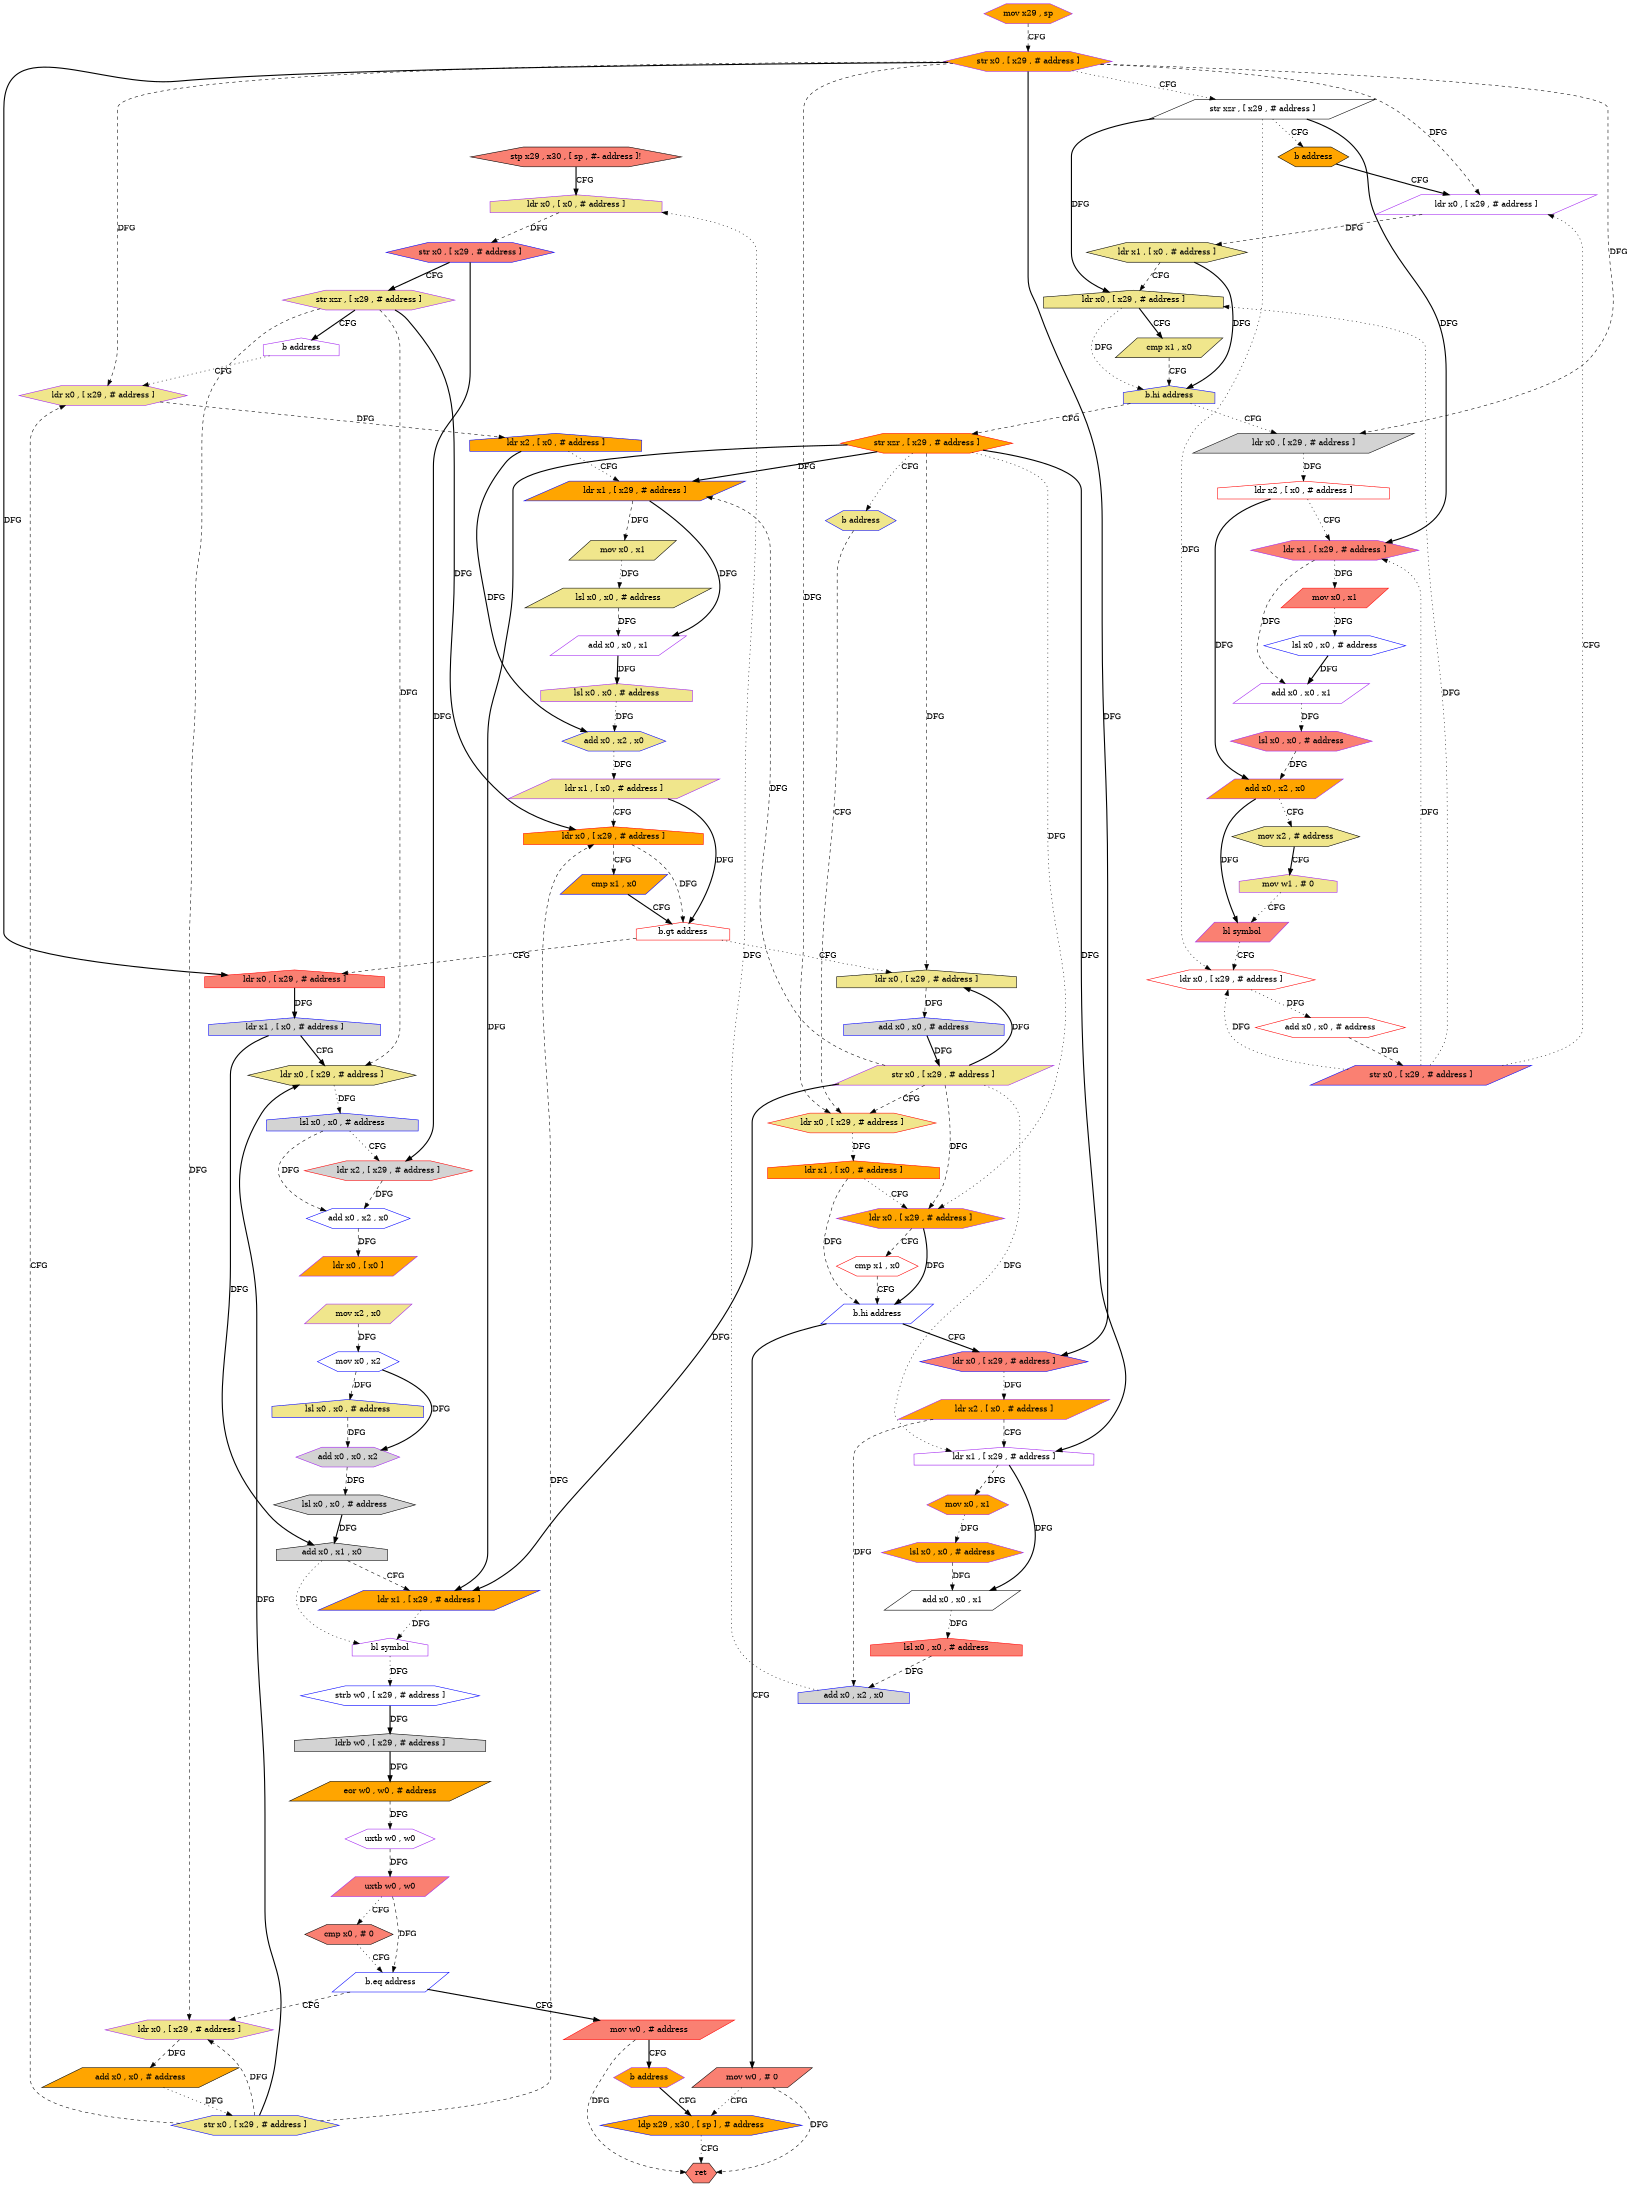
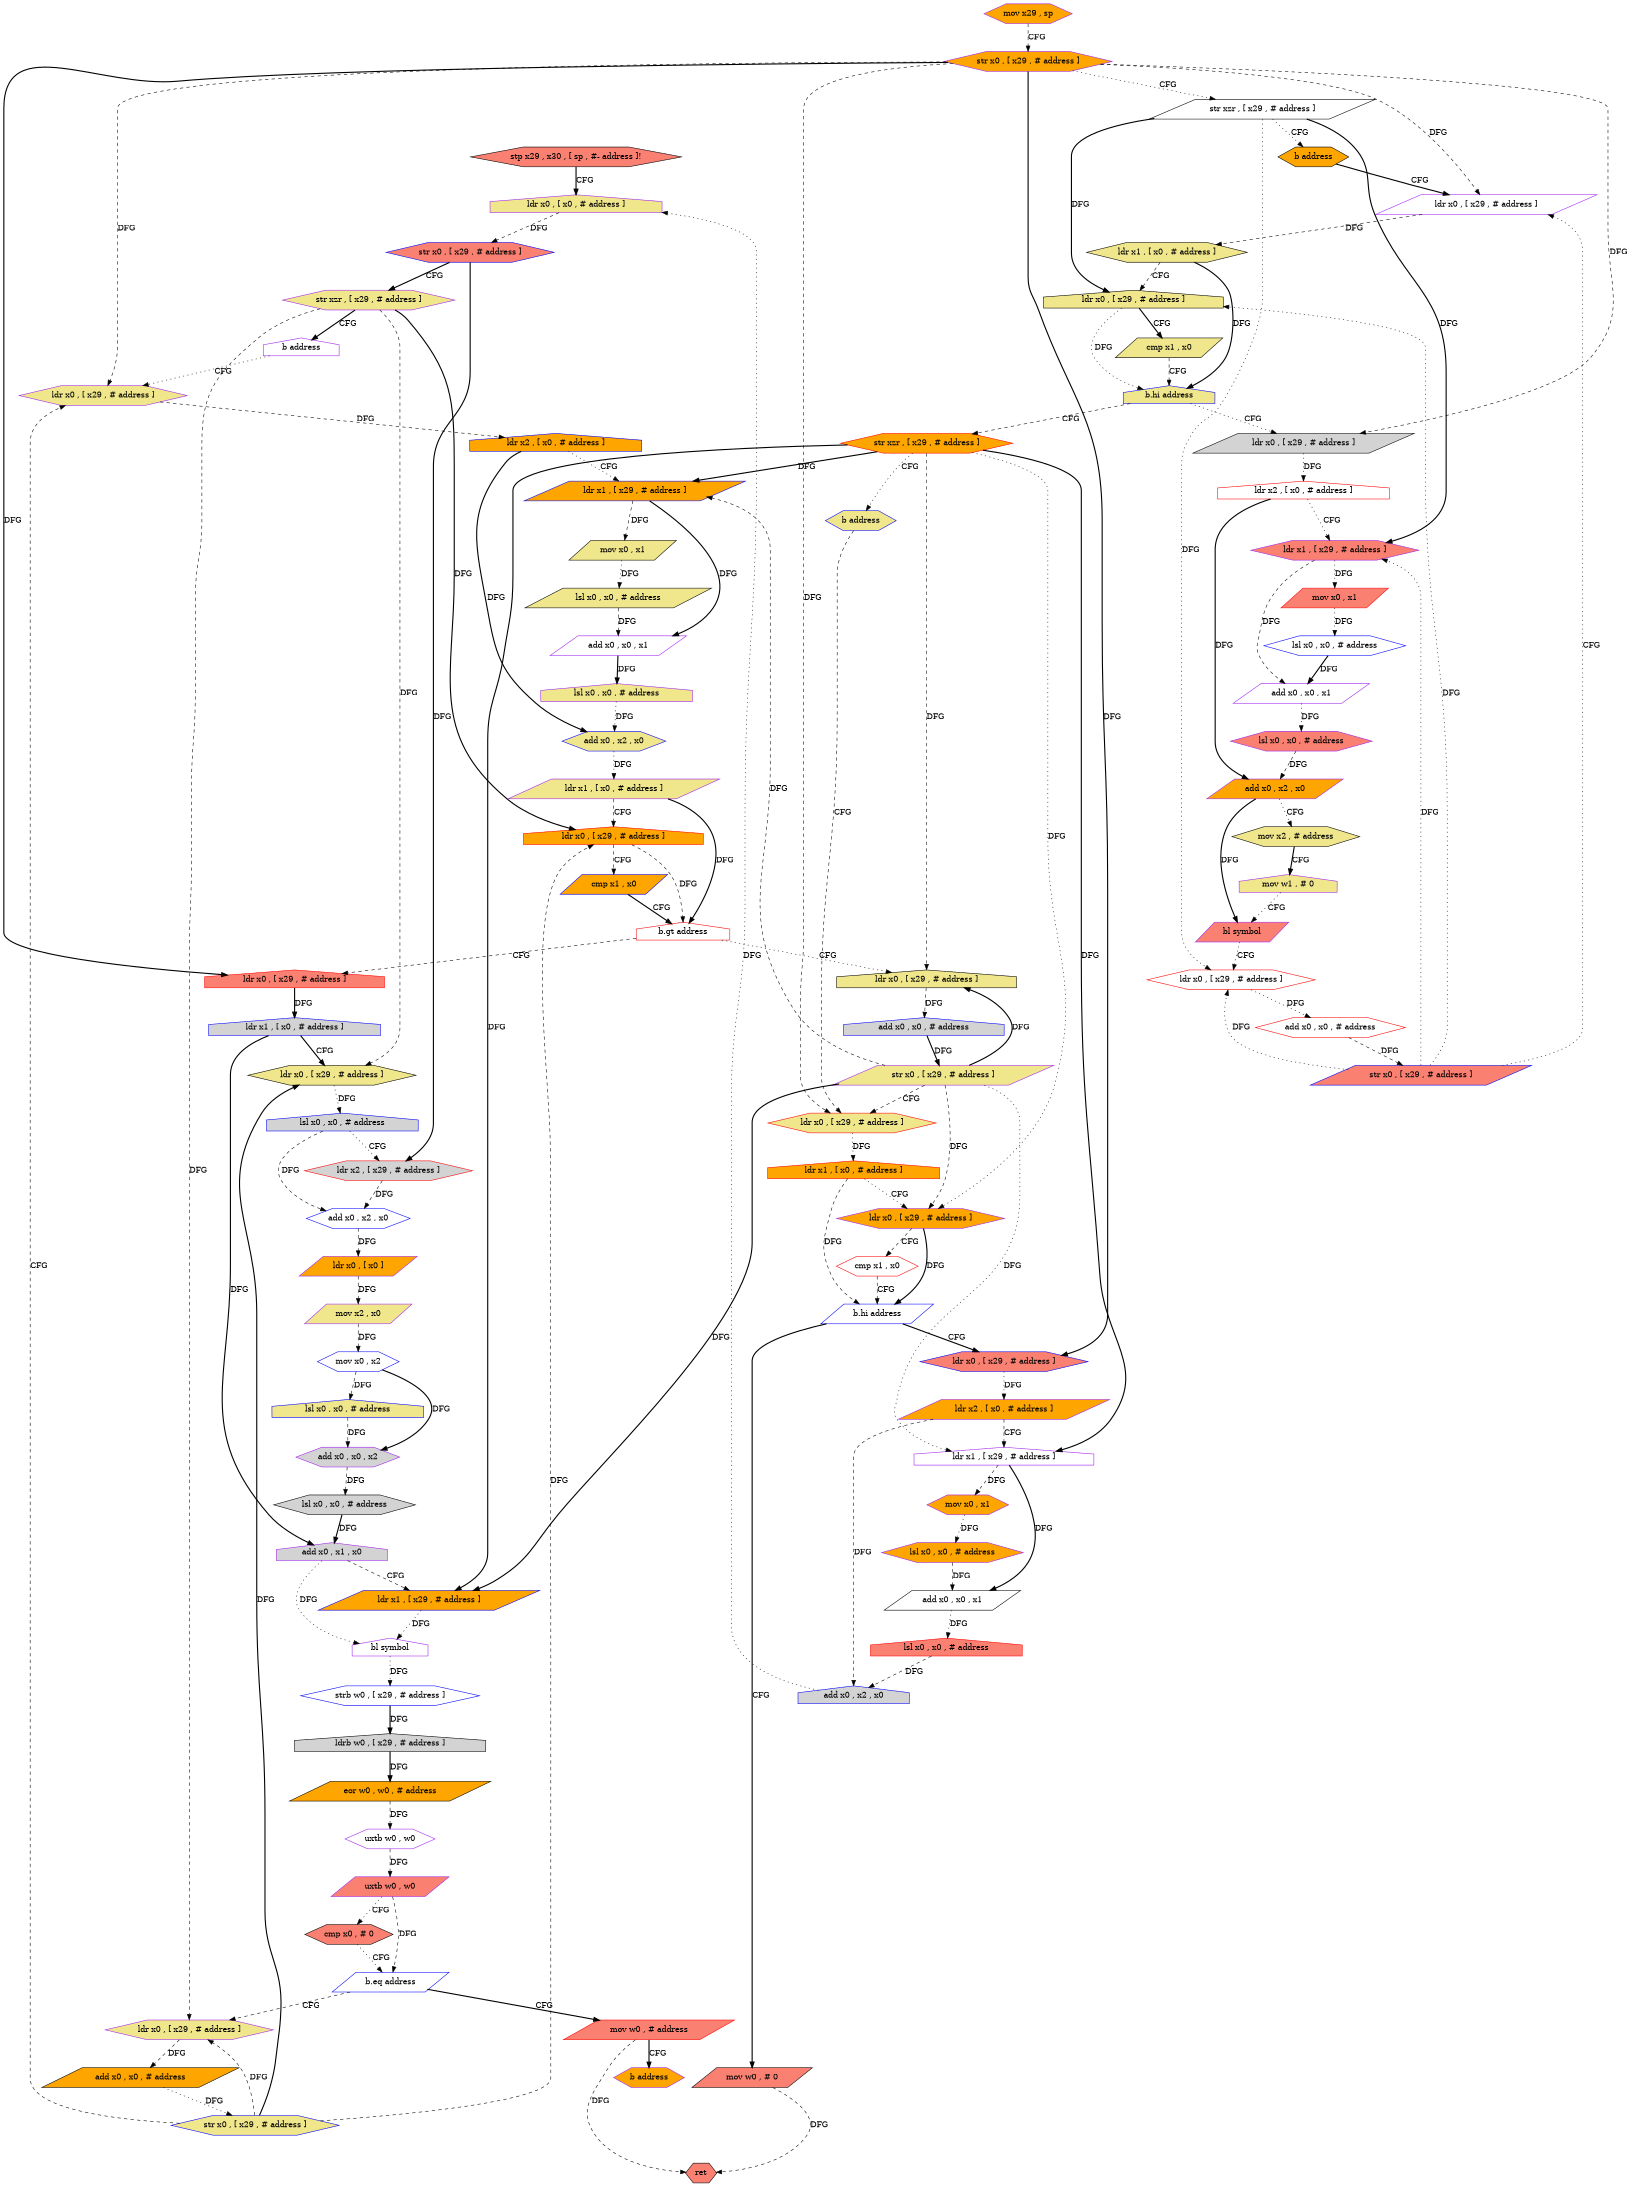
  digraph {
    node [color=purple fillcolor=khaki shape=hexagon style=filled]
    edge [style=dashed]
    n1 [color=black fillcolor=salmon label="stp x29 , x30 , [ sp , #- address ]!"]
    n2 [label="ldr x0 , [ x0 , # address ]" shape=house]
    n3 [fillcolor=orange label="mov x29 , sp"]
    n4 [fillcolor=orange label="str x0 , [ x29 , # address ]"]
    n5 [color=black fillcolor=white label="str xzr , [ x29 , # address ]" shape=parallelogram]
    n6 [fillcolor=white label="ldr x0 , [ x29 , # address ]" shape=parallelogram]
    n7 [color=black fillcolor=lightgrey label="ldr x0 , [ x29 , # address ]" shape=parallelogram]
    n8 [color=red label="ldr x0 , [ x29 , # address ]"]
    n9 [color=blue fillcolor=salmon label="ldr x0 , [ x29 , # address ]"]
    n10 [label="ldr x0 , [ x29 , # address ]"]
    n11 [color=red fillcolor=salmon label="ldr x0 , [ x29 , # address ]" shape=house]
    n12 [color=black fillcolor=orange label="b address"]
    n13 [color=black label="ldr x0 , [ x29 , # address ]" shape=house]
    n14 [fillcolor=salmon label="ldr x1 , [ x29 , # address ]"]
    n15 [color=red fillcolor=white label="ldr x0 , [ x29 , # address ]"]
    n16 [color=black label="ldr x1 , [ x0 , # address ]"]
    n17 [color=red fillcolor=white label="ldr x2 , [ x0 , # address ]" shape=house]
    n18 [color=red fillcolor=orange label="ldr x1 , [ x0 , # address ]" shape=house]
    n19 [fillcolor=orange label="ldr x2 , [ x0 , # address ]" shape=parallelogram]
    n20 [color=blue fillcolor=orange label="ldr x2 , [ x0 , # address ]" shape=house]
    n21 [color=blue fillcolor=lightgrey label="ldr x1 , [ x0 , # address ]" shape=house]
    n22 [color=blue label="b.hi address" shape=house]
    n23 [color=black label="cmp x1 , x0" shape=parallelogram]
    n24 [color=red fillcolor=salmon label="mov x0 , x1" shape=parallelogram]
    n25 [fillcolor=white label="add x0 , x0 , x1" shape=parallelogram]
    n26 [color=red fillcolor=white label="add x0 , x0 , # address"]
    n27 [color=red fillcolor=orange label="str xzr , [ x29 , # address ]"]
    n28 [color=blue label="b address"]
    n29 [fillcolor=orange label="ldr x0 , [ x29 , # address ]"]
    n30 [fillcolor=white label="ldr x1 , [ x29 , # address ]" shape=house]
    n31 [color=blue fillcolor=orange label="ldr x1 , [ x29 , # address ]" shape=parallelogram]
    n32 [color=black label="ldr x0 , [ x29 , # address ]" shape=house]
    n33 [color=blue fillcolor=orange label="ldr x1 , [ x29 , # address ]" shape=parallelogram]
    n34 [fillcolor=orange label="add x0 , x2 , x0" shape=parallelogram]
    n35 [color=blue fillcolor=white label="b.hi address" shape=parallelogram]
    n36 [color=red fillcolor=white label="cmp x1 , x0"]
    n37 [fillcolor=orange label="mov x0 , x1"]
    n38 [color=black fillcolor=white label="add x0 , x0 , x1" shape=parallelogram]
    n39 [color=black label="mov x0 , x1" shape=parallelogram]
    n40 [fillcolor=white label="add x0 , x0 , x1" shape=parallelogram]
    n41 [color=blue fillcolor=lightgrey label="add x0 , x0 , # address" shape=house]
    n42 [fillcolor=white label="bl symbol" shape=house]
    n43 [color=black label="mov x2 , # address"]
    n44 [fillcolor=salmon label="bl symbol" shape=parallelogram]
    n45 [color=blue fillcolor=white label="lsl x0 , x0 , # address"]
    n46 [fillcolor=salmon label="lsl x0 , x0 , # address"]
    n47 [label="mov w1 , # 0" shape=house]
    n48 [color=blue fillcolor=salmon label="str x0 , [ x29 , # address ]" shape=parallelogram]
    n49 [color=black fillcolor=salmon label="mov w0 , # 0" shape=parallelogram]
-   n50 [color=blue fillcolor=orange label="ldp x29 , x30 , [ sp ] , # address"]
    n51 [color=black fillcolor=salmon label=ret]
    n52 [color=blue fillcolor=lightgrey label="add x0 , x2 , x0" shape=house]
    n53 [fillcolor=orange label="lsl x0 , x0 , # address"]
    n54 [color=red fillcolor=salmon label="lsl x0 , x0 , # address" shape=house]
    n55 [color=blue fillcolor=salmon label="str x0 , [ x29 , # address ]"]
    n56 [label="str xzr , [ x29 , # address ]"]
    n57 [color=red fillcolor=lightgrey label="ldr x2 , [ x29 , # address ]"]
    n58 [fillcolor=white label="b address" shape=house]
    n59 [color=red fillcolor=orange label="ldr x0 , [ x29 , # address ]" shape=house]
    n60 [color=black label="ldr x0 , [ x29 , # address ]"]
    n61 [label="ldr x0 , [ x29 , # address ]"]
    n62 [color=blue fillcolor=white label="add x0 , x2 , x0"]
    n63 [color=red fillcolor=white label="b.gt address" shape=house]
    n64 [color=blue fillcolor=orange label="cmp x1 , x0" shape=parallelogram]
    n65 [color=blue fillcolor=lightgrey label="lsl x0 , x0 , # address" shape=house]
    n66 [color=black fillcolor=orange label="add x0 , x0 , # address" shape=parallelogram]
    n67 [color=blue label="add x0 , x2 , x0"]
    n68 [label="ldr x1 , [ x0 , # address ]" shape=parallelogram]
    n69 [color=black label="lsl x0 , x0 , # address" shape=parallelogram]
    n70 [label="lsl x0 , x0 , # address" shape=house]
-   n71 [color=black fillcolor=lightgrey label="add x0 , x1 , x0" shape=house]
+   n71 [fillcolor=lightgrey label="add x0 , x1 , x0" shape=house]
    n72 [label="str x0 , [ x29 , # address ]" shape=parallelogram]
    n73 [fillcolor=orange label="ldr x0 , [ x0 ]" shape=parallelogram]
    n74 [label="mov x2 , x0" shape=parallelogram]
    n75 [color=blue fillcolor=white label="mov x0 , x2"]
    n76 [fillcolor=lightgrey label="add x0 , x0 , x2"]
    n77 [color=blue label="lsl x0 , x0 , # address" shape=house]
    n78 [color=black fillcolor=lightgrey label="lsl x0 , x0 , # address"]
    n79 [color=blue fillcolor=white label="strb w0 , [ x29 , # address ]"]
    n80 [color=black fillcolor=lightgrey label="ldrb w0 , [ x29 , # address ]" shape=house]
    n81 [color=black fillcolor=orange label="eor w0 , w0 , # address" shape=parallelogram]
    n82 [fillcolor=white label="uxtb w0 , w0"]
    n83 [fillcolor=salmon label="uxtb w0 , w0" shape=parallelogram]
    n84 [color=black fillcolor=salmon label="cmp x0 , # 0"]
    n85 [color=blue fillcolor=white label="b.eq address" shape=parallelogram]
    n86 [color=red fillcolor=salmon label="mov w0 , # address" shape=parallelogram]
    n87 [fillcolor=orange label="b address"]
    n88 [color=blue label="str x0 , [ x29 , # address ]"]
    n1 -> n2 [label=CFG style=bold]
    n2 -> n55 [label=DFG]
    n3 -> n4 [label=CFG]
    n4 -> n5 [label=CFG style=dotted]
    n4 -> n6 [label=DFG]
    n4 -> n7 [label=DFG]
    n4 -> n8 [label=DFG]
    n4 -> n9 [label=DFG style=bold]
    n4 -> n10 [label=DFG]
    n4 -> n11 [label=DFG style=bold]
    n5 -> n12 [label=CFG style=dotted]
    n5 -> n13 [label=DFG style=bold]
    n5 -> n14 [label=DFG style=bold]
    n5 -> n15 [label=DFG style=dotted]
    n6 -> n16 [label=DFG]
    n7 -> n17 [label=DFG style=dotted]
    n8 -> n18 [label=DFG style=dotted]
    n9 -> n19 [label=DFG style=dotted]
    n10 -> n20 [label=DFG]
    n11 -> n21 [label=DFG style=bold]
    n12 -> n6 [label=CFG style=bold]
    n13 -> n22 [label=DFG style=dotted]
    n13 -> n23 [label=CFG style=bold]
    n14 -> n24 [label=DFG style=dotted]
    n14 -> n25 [label=DFG]
    n15 -> n26 [label=DFG style=dotted]
    n16 -> n13 [label=CFG]
    n16 -> n22 [label=DFG style=bold]
    n17 -> n14 [label=CFG style=dotted]
    n17 -> n34 [label=DFG style=bold]
    n18 -> n29 [label=CFG style=dotted]
    n18 -> n35 [label=DFG]
    n19 -> n30 [label=CFG]
    n19 -> n52 [label=DFG]
    n20 -> n31 [label=CFG style=dotted]
    n20 -> n67 [label=DFG style=bold]
    n21 -> n60 [label=CFG style=bold]
    n21 -> n71 [label=DFG style=bold]
    n22 -> n7 [label=CFG style=dotted]
    n22 -> n27 [label=CFG]
    n23 -> n22 [label=CFG]
    n24 -> n45 [label=DFG style=dotted]
    n25 -> n46 [label=DFG style=dotted]
    n26 -> n48 [label=DFG]
    n27 -> n28 [label=CFG style=dotted]
    n27 -> n29 [label=DFG style=dotted]
    n27 -> n30 [label=DFG style=bold]
    n27 -> n31 [label=DFG style=bold]
    n27 -> n32 [label=DFG]
    n27 -> n33 [label=DFG style=bold]
    n28 -> n8 [label=CFG]
    n29 -> n35 [label=DFG style=bold]
    n29 -> n36 [label=CFG]
    n30 -> n37 [label=DFG]
    n30 -> n38 [label=DFG style=bold]
    n31 -> n39 [label=DFG]
    n31 -> n40 [label=DFG style=bold]
    n32 -> n41 [label=DFG]
    n33 -> n42 [label=DFG style=dotted]
    n34 -> n43 [label=CFG style=dotted]
    n34 -> n44 [label=DFG style=bold]
    n35 -> n9 [label=CFG style=bold]
    n35 -> n49 [label=CFG style=bold]
    n36 -> n35 [label=CFG]
    n37 -> n53 [label=DFG style=dotted]
    n38 -> n54 [label=DFG style=dotted]
    n39 -> n69 [label=DFG style=dotted]
    n40 -> n70 [label=DFG style=bold]
    n41 -> n72 [label=DFG style=bold]
    n42 -> n79 [label=DFG style=dotted]
    n43 -> n47 [label=CFG style=bold]
    n44 -> n15 [label=CFG style=dotted]
    n45 -> n25 [label=DFG style=bold]
    n46 -> n34 [label=DFG]
    n47 -> n44 [label=CFG style=dotted]
    n48 -> n6 [label=CFG style=dotted]
    n48 -> n13 [label=DFG style=dotted]
    n48 -> n14 [label=DFG style=dotted]
    n48 -> n15 [label=DFG style=dotted]
-   n49 -> n50 [label=CFG style=dotted]
    n49 -> n51 [label=DFG]
-   n50 -> n51 [label=CFG style=dotted]
    n52 -> n2 [label=DFG style=dotted]
    n53 -> n38 [label=DFG]
    n54 -> n52 [label=DFG]
    n55 -> n56 [label=CFG style=bold]
    n55 -> n57 [label=DFG style=bold]
    n56 -> n58 [label=CFG style=bold]
    n56 -> n59 [label=DFG style=bold]
    n56 -> n60 [label=DFG]
    n56 -> n61 [label=DFG]
    n57 -> n62 [label=DFG]
    n58 -> n10 [label=CFG style=dotted]
    n59 -> n63 [label=DFG]
    n59 -> n64 [label=CFG]
    n60 -> n65 [label=DFG style=dotted]
    n61 -> n66 [label=DFG]
    n62 -> n73 [label=DFG]
    n63 -> n11 [label=CFG]
    n63 -> n32 [label=CFG style=dotted]
    n64 -> n63 [label=CFG style=bold]
    n65 -> n57 [label=CFG style=dotted]
    n65 -> n62 [label=DFG]
    n66 -> n88 [label=DFG style=dotted]
    n67 -> n68 [label=DFG style=dotted]
    n68 -> n59 [label=CFG]
    n68 -> n63 [label=DFG style=bold]
    n69 -> n40 [label=DFG]
    n70 -> n67 [label=DFG style=dotted]
    n71 -> n33 [label=CFG]
    n71 -> n42 [label=DFG style=dotted]
    n72 -> n8 [label=CFG]
    n72 -> n29 [label=DFG]
    n72 -> n30 [label=DFG style=dotted]
    n72 -> n31 [label=DFG]
    n72 -> n32 [label=DFG style=bold]
    n72 -> n33 [label=DFG style=bold]
+   n73 -> n74 [label=DFG]
    n74 -> n75 [label=DFG]
    n75 -> n76 [label=DFG style=bold]
    n75 -> n77 [label=DFG]
    n76 -> n78 [label=DFG]
    n77 -> n76 [label=DFG]
    n78 -> n71 [label=DFG style=bold]
    n79 -> n80 [label=DFG style=bold]
    n80 -> n81 [label=DFG style=bold]
    n81 -> n82 [label=DFG]
    n82 -> n83 [label=DFG]
    n83 -> n84 [label=CFG style=dotted]
    n83 -> n85 [label=DFG]
    n84 -> n85 [label=CFG style=dotted]
    n85 -> n61 [label=CFG]
    n85 -> n86 [label=CFG style=bold]
    n86 -> n51 [label=DFG]
    n86 -> n87 [label=CFG style=bold]
-   n87 -> n50 [label=CFG style=bold]
    n88 -> n10 [label=CFG]
    n88 -> n59 [label=DFG]
    n88 -> n60 [label=DFG style=bold]
    n88 -> n61 [label=DFG]
  }
